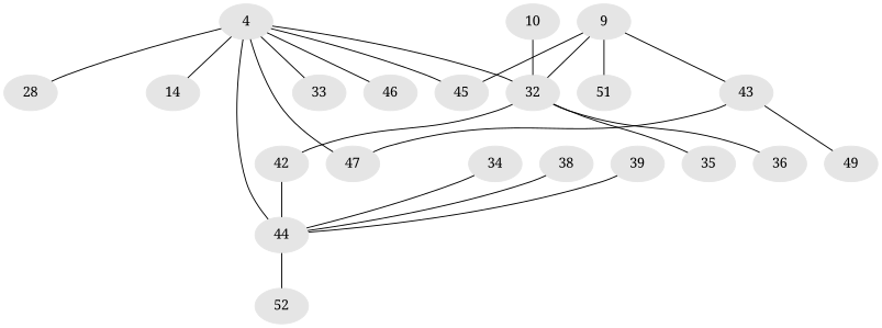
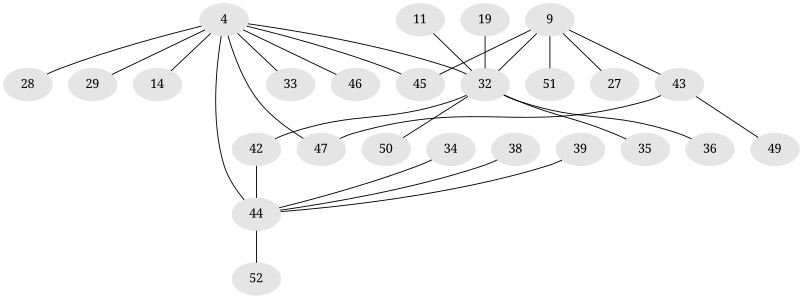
  graph {
    fontname="Noto Serif"
    node [color=gray90 fontname="Noto Serif" style=filled]
    edge [fontname="Noto Serif"]
    4 [super="+1+2"]
    14 [super="+12"]
    28 [super="+25"]
+   29
    32 [super="+10"]
    33
    44 [super="+5+7+16+22+23+26+30+8"]
    45 [super="+40"]
    46 [super="+41"]
    47
    35
    36
    42
+   50
    52 [super="+31"]
    9 [super="+6"]
    51
+   27 [super="+21"]
    43
    49
-   19 [label=10]
+   11
+   19
    34
    38 [super="+37"]
    39
    4 -- 14
    4 -- 28
+   4 -- 29
    4 -- 32 [weight=2]
    4 -- 33
    4 -- 44 [weight=3]
    4 -- 45
    4 -- 46
    4 -- 47
    32 -- 35
    32 -- 36
    32 -- 42
+   32 -- 50
    44 -- 52
    42 -- 44
    9 -- 32 [weight=2]
    9 -- 45
    9 -- 51
+   9 -- 27
    9 -- 43 [weight=2]
    43 -- 47
    43 -- 49
+   11 -- 32
    19 -- 32
    34 -- 44
    38 -- 44
    39 -- 44
  }
